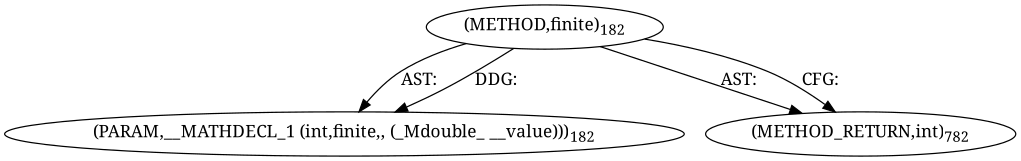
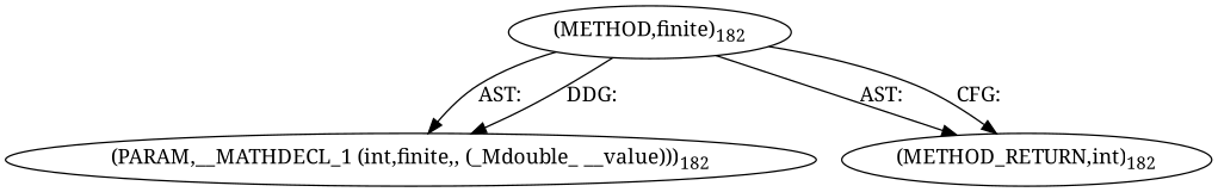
  digraph {
    fontname="Noto Serif"
    node [fontname="Noto Serif"]
    edge [fontname="Noto Serif"]
    n1 [label=<(METHOD,finite)<SUB>182</SUB>>]
    n2 [label=<(PARAM,__MATHDECL_1 (int,finite,, (_Mdouble_ __value)))<SUB>182</SUB>>]
-   n3 [label=<(METHOD_RETURN,int)<SUB>782</SUB>>]
+   n3 [label=<(METHOD_RETURN,int)<SUB>182</SUB>>]
    n1 -> n2 [label="AST: "]
    n1 -> n2 [label="DDG: "]
    n1 -> n3 [label="AST: "]
    n1 -> n3 [label="CFG: "]
  }
